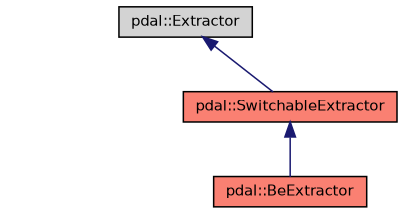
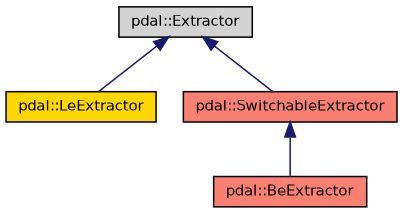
  digraph {
    node [color=black fillcolor=salmon fontname=Helvetica fontsize=10 shape=record style=filled]
    edge [color=midnightblue dir=back fontname=Helvetica fontsize=10 labelfontname=Helvetica labelfontsize=10 style=solid]
    n1 [fillcolor=lightgrey fontcolor=black height=0.2 label="pdal::Extractor" width=0.4]
+   n2 [fillcolor=gold height=0.2 label="pdal::LeExtractor" width=0.4]
    n3 [height=0.2 label="pdal::SwitchableExtractor" width=0.4]
    n4 [height=0.2 label="pdal::BeExtractor" width=0.4]
+   n1 -> n2
    n1 -> n3
    n3 -> n4
  }
